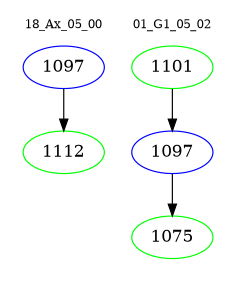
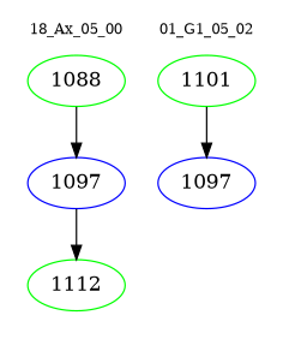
  digraph {
    node [color=green]
    edge [color=black]
+   n1 [label=1088]
    n2 [color=blue label=1097]
    n3 [label=1112]
    n4 [label=1101]
    n5 [color=blue label=1097]
-   n6 [label=1075]
    subgraph cluster_1 {
      color=white
      fontsize=10
      label="18_Ax_05_00"
+     n1
      n2
      n3
    }
    subgraph cluster_2 {
      color=white
      fontsize=10
      label="01_G1_05_02"
      n4
      n5
-     n6
    }
+   n1 -> n2
    n2 -> n3
    n4 -> n5
-   n5 -> n6
  }
